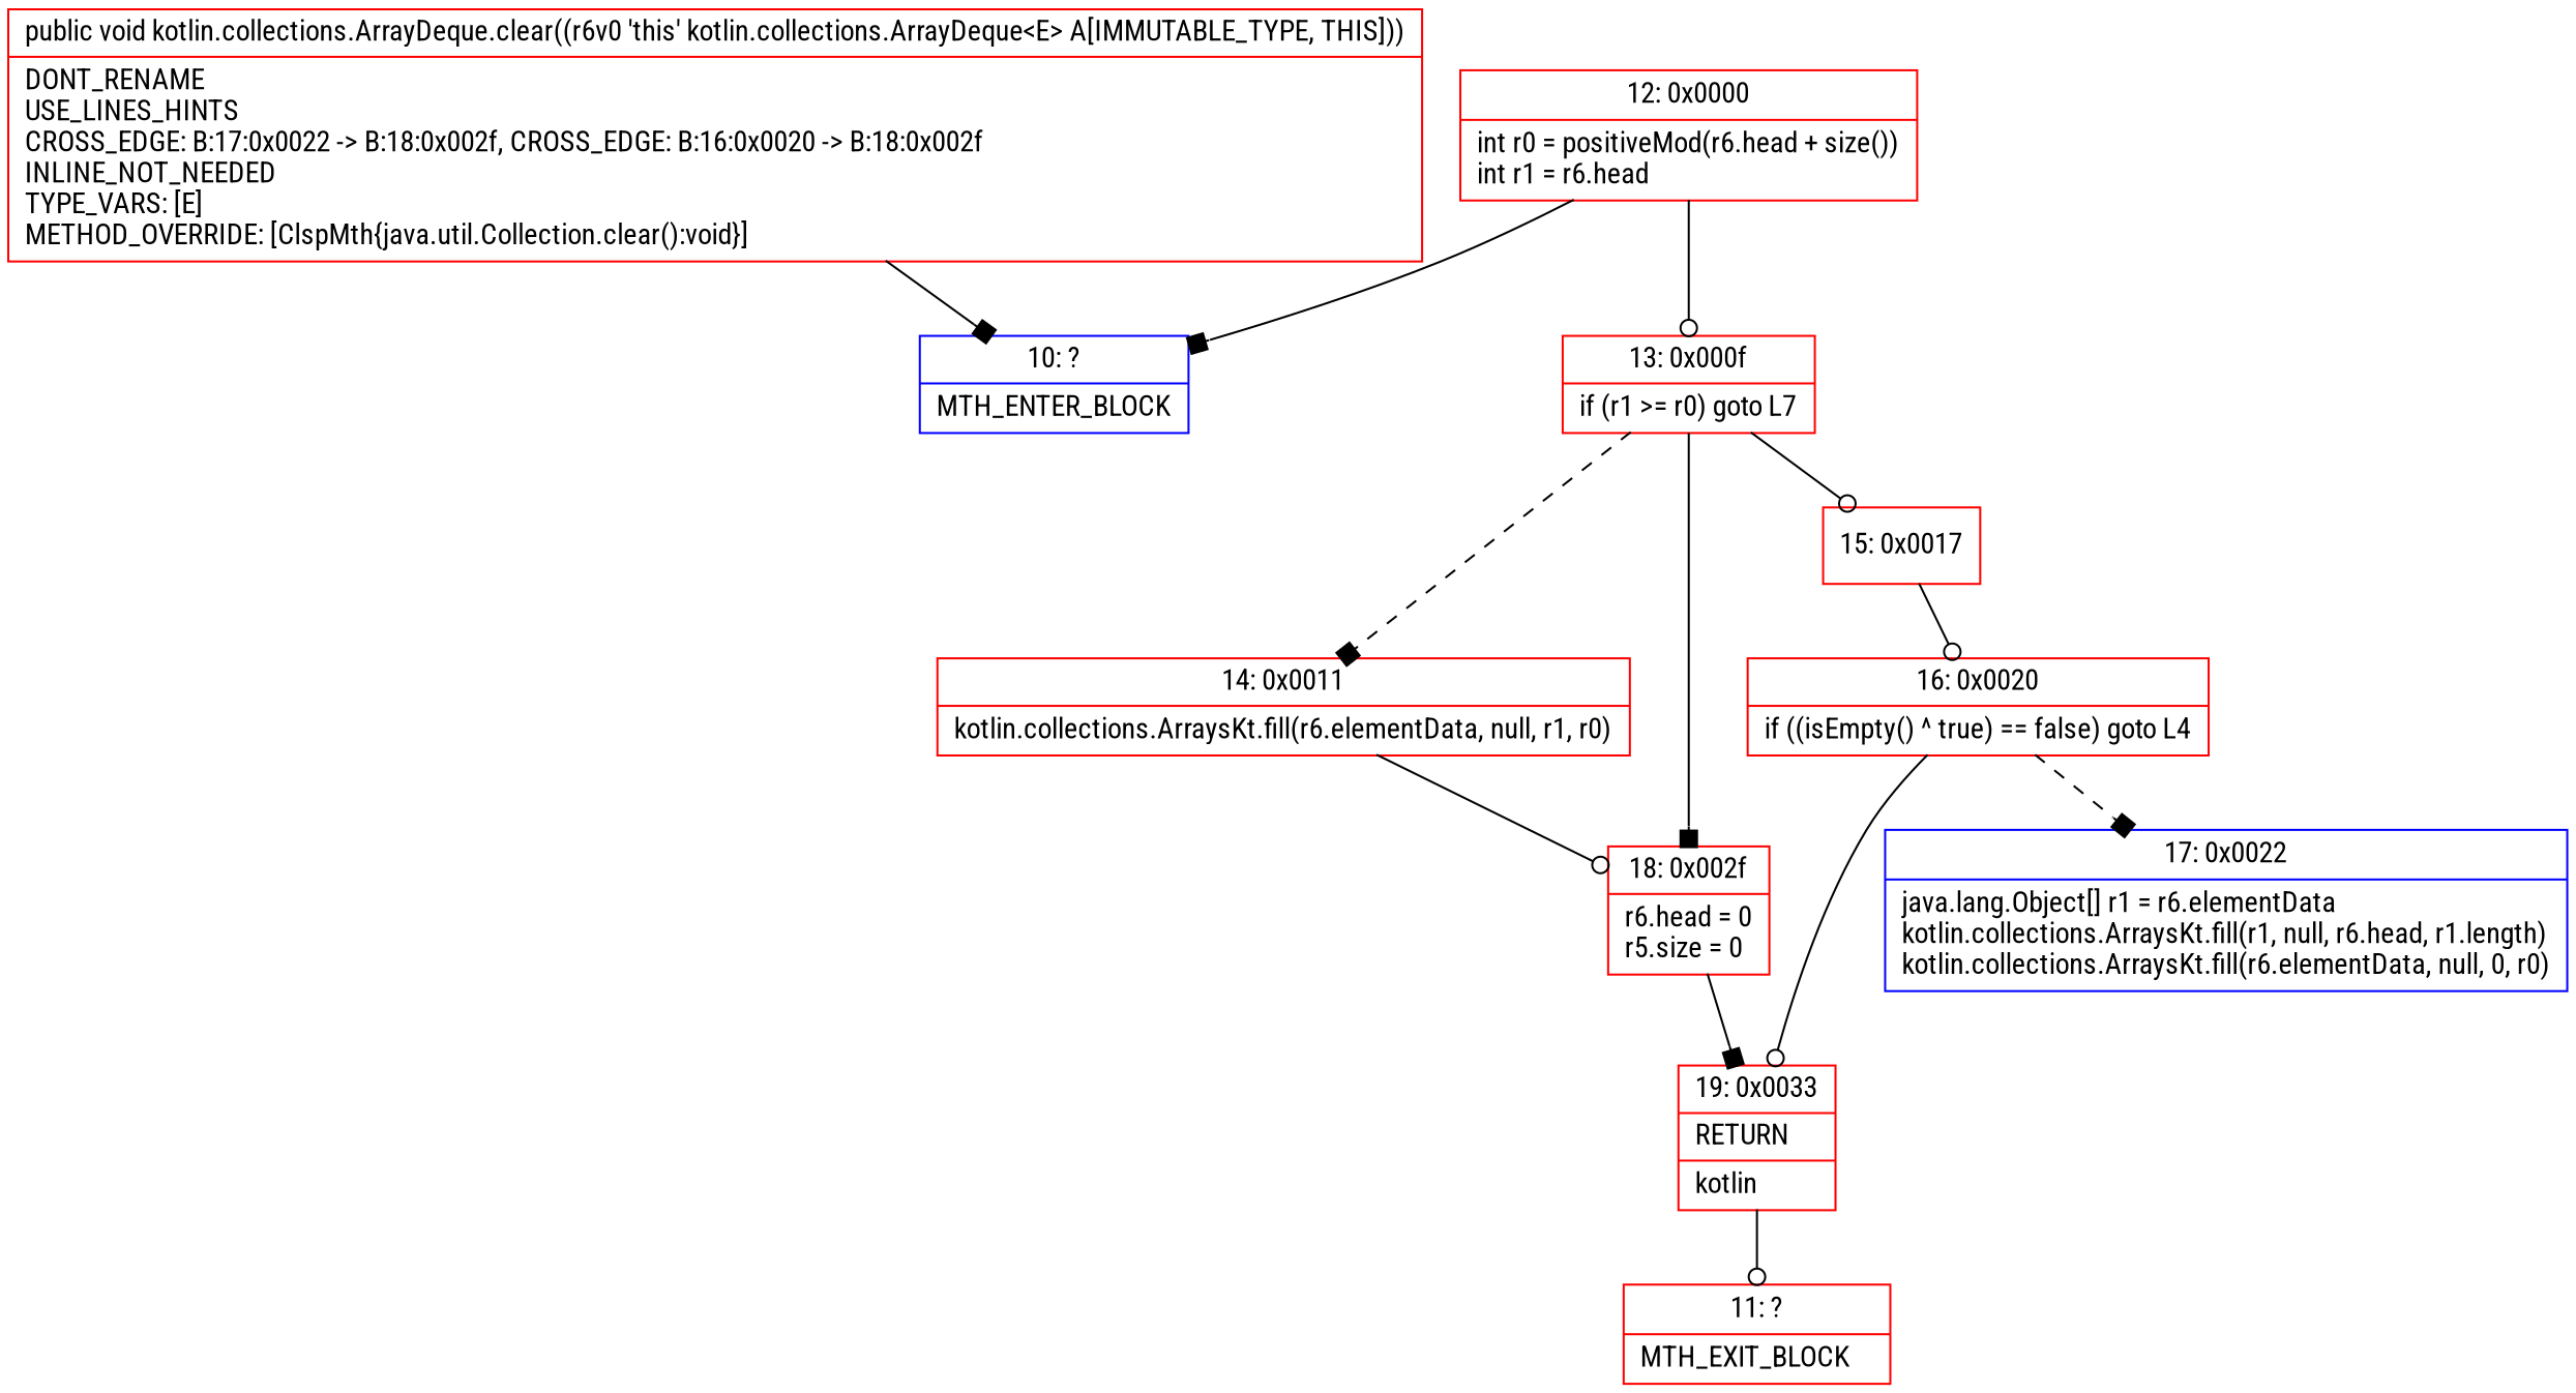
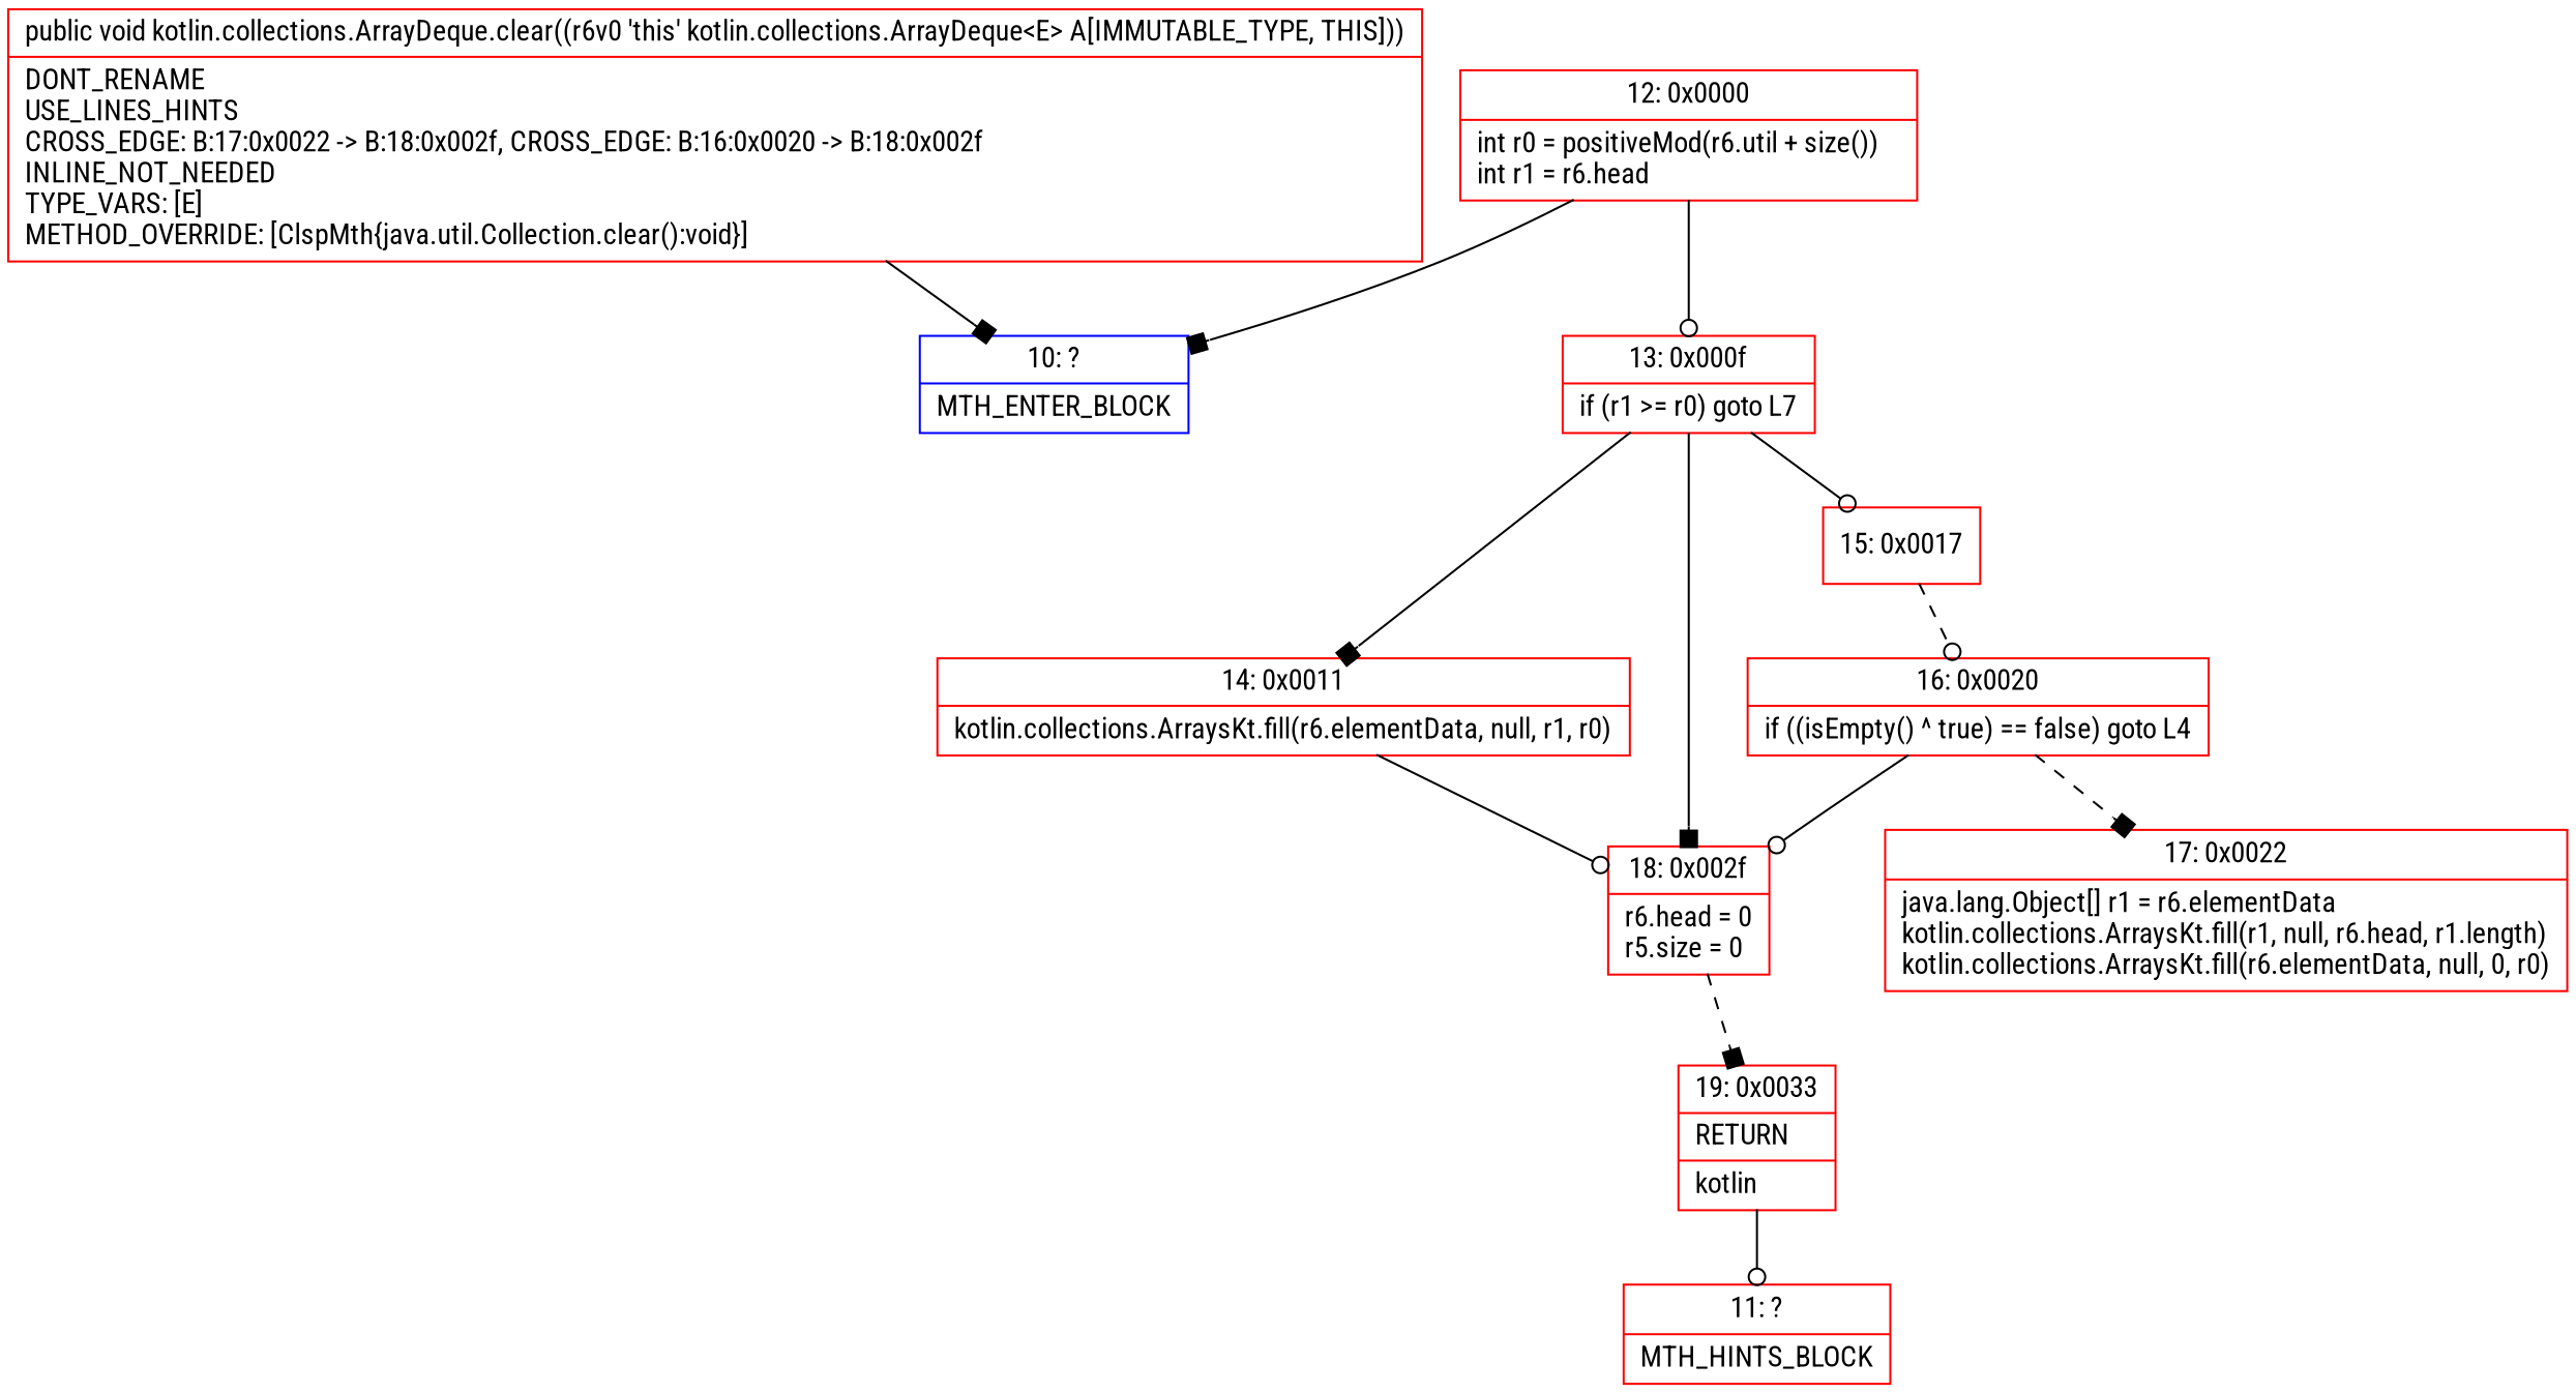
  digraph {
    fontname="Roboto Condensed"
    node [color=red fontname="Roboto Condensed" shape=record]
    edge [arrowhead=box fontname="Roboto Condensed"]
    n1 [color=blue label="{10\:\ ?|MTH_ENTER_BLOCK\l}"]
-   n2 [label="{12\:\ 0x0000|int r0 = positiveMod(r6.head + size())\lint r1 = r6.head\l}"]
+   n2 [label="{12\:\ 0x0000|int r0 = positiveMod(r6.util + size())\lint r1 = r6.head\l}"]
    n3 [label="{13\:\ 0x000f|if (r1 \>= r0) goto L7\l}"]
    n4 [label="{14\:\ 0x0011|kotlin.collections.ArraysKt.fill(r6.elementData, null, r1, r0)\l}"]
    n5 [label="{15\:\ 0x0017}"]
    n6 [label="{18\:\ 0x002f|r6.head = 0\lr5.size = 0\l}"]
    n7 [label="{16\:\ 0x0020|if ((isEmpty() ^ true) == false) goto L4\l}"]
    n8 [label="{19\:\ 0x0033|RETURN\l|kotlin\l}"]
-   n9 [label="{11\:\ ?|MTH_EXIT_BLOCK\l}"]
-   n10 [color=blue label="{17\:\ 0x0022|java.lang.Object[] r1 = r6.elementData\lkotlin.collections.ArraysKt.fill(r1, null, r6.head, r1.length)\lkotlin.collections.ArraysKt.fill(r6.elementData, null, 0, r0)\l}"]
+   n9 [label="{11\:\ ?|MTH_HINTS_BLOCK\l}"]
+   n10 [label="{17\:\ 0x0022|java.lang.Object[] r1 = r6.elementData\lkotlin.collections.ArraysKt.fill(r1, null, r6.head, r1.length)\lkotlin.collections.ArraysKt.fill(r6.elementData, null, 0, r0)\l}"]
    n11 [label="{public void kotlin.collections.ArrayDeque.clear((r6v0 'this' kotlin.collections.ArrayDeque\<E\> A[IMMUTABLE_TYPE, THIS]))  | DONT_RENAME\lUSE_LINES_HINTS\lCROSS_EDGE: B:17:0x0022 \-\> B:18:0x002f, CROSS_EDGE: B:16:0x0020 \-\> B:18:0x002f\lINLINE_NOT_NEEDED\lTYPE_VARS: [E]\lMETHOD_OVERRIDE: [ClspMth\{java.util.Collection.clear():void\}]\l}"]
    n2 -> n1
    n2 -> n3 [arrowhead=odot]
-   n3 -> n4 [style=dashed]
+   n3 -> n4 [style=solid]
    n3 -> n5 [arrowhead=odot]
    n3 -> n6
    n4 -> n6 [arrowhead=odot]
-   n5 -> n7 [arrowhead=odot]
-   n6 -> n8
-   n7 -> n8 [arrowhead=odot]
+   n5 -> n7 [arrowhead=odot style=dashed]
+   n6 -> n8 [style=dashed]
+   n7 -> n6 [arrowhead=odot]
    n7 -> n10 [style=dashed]
    n8 -> n9 [arrowhead=odot]
    n11 -> n1
  }
